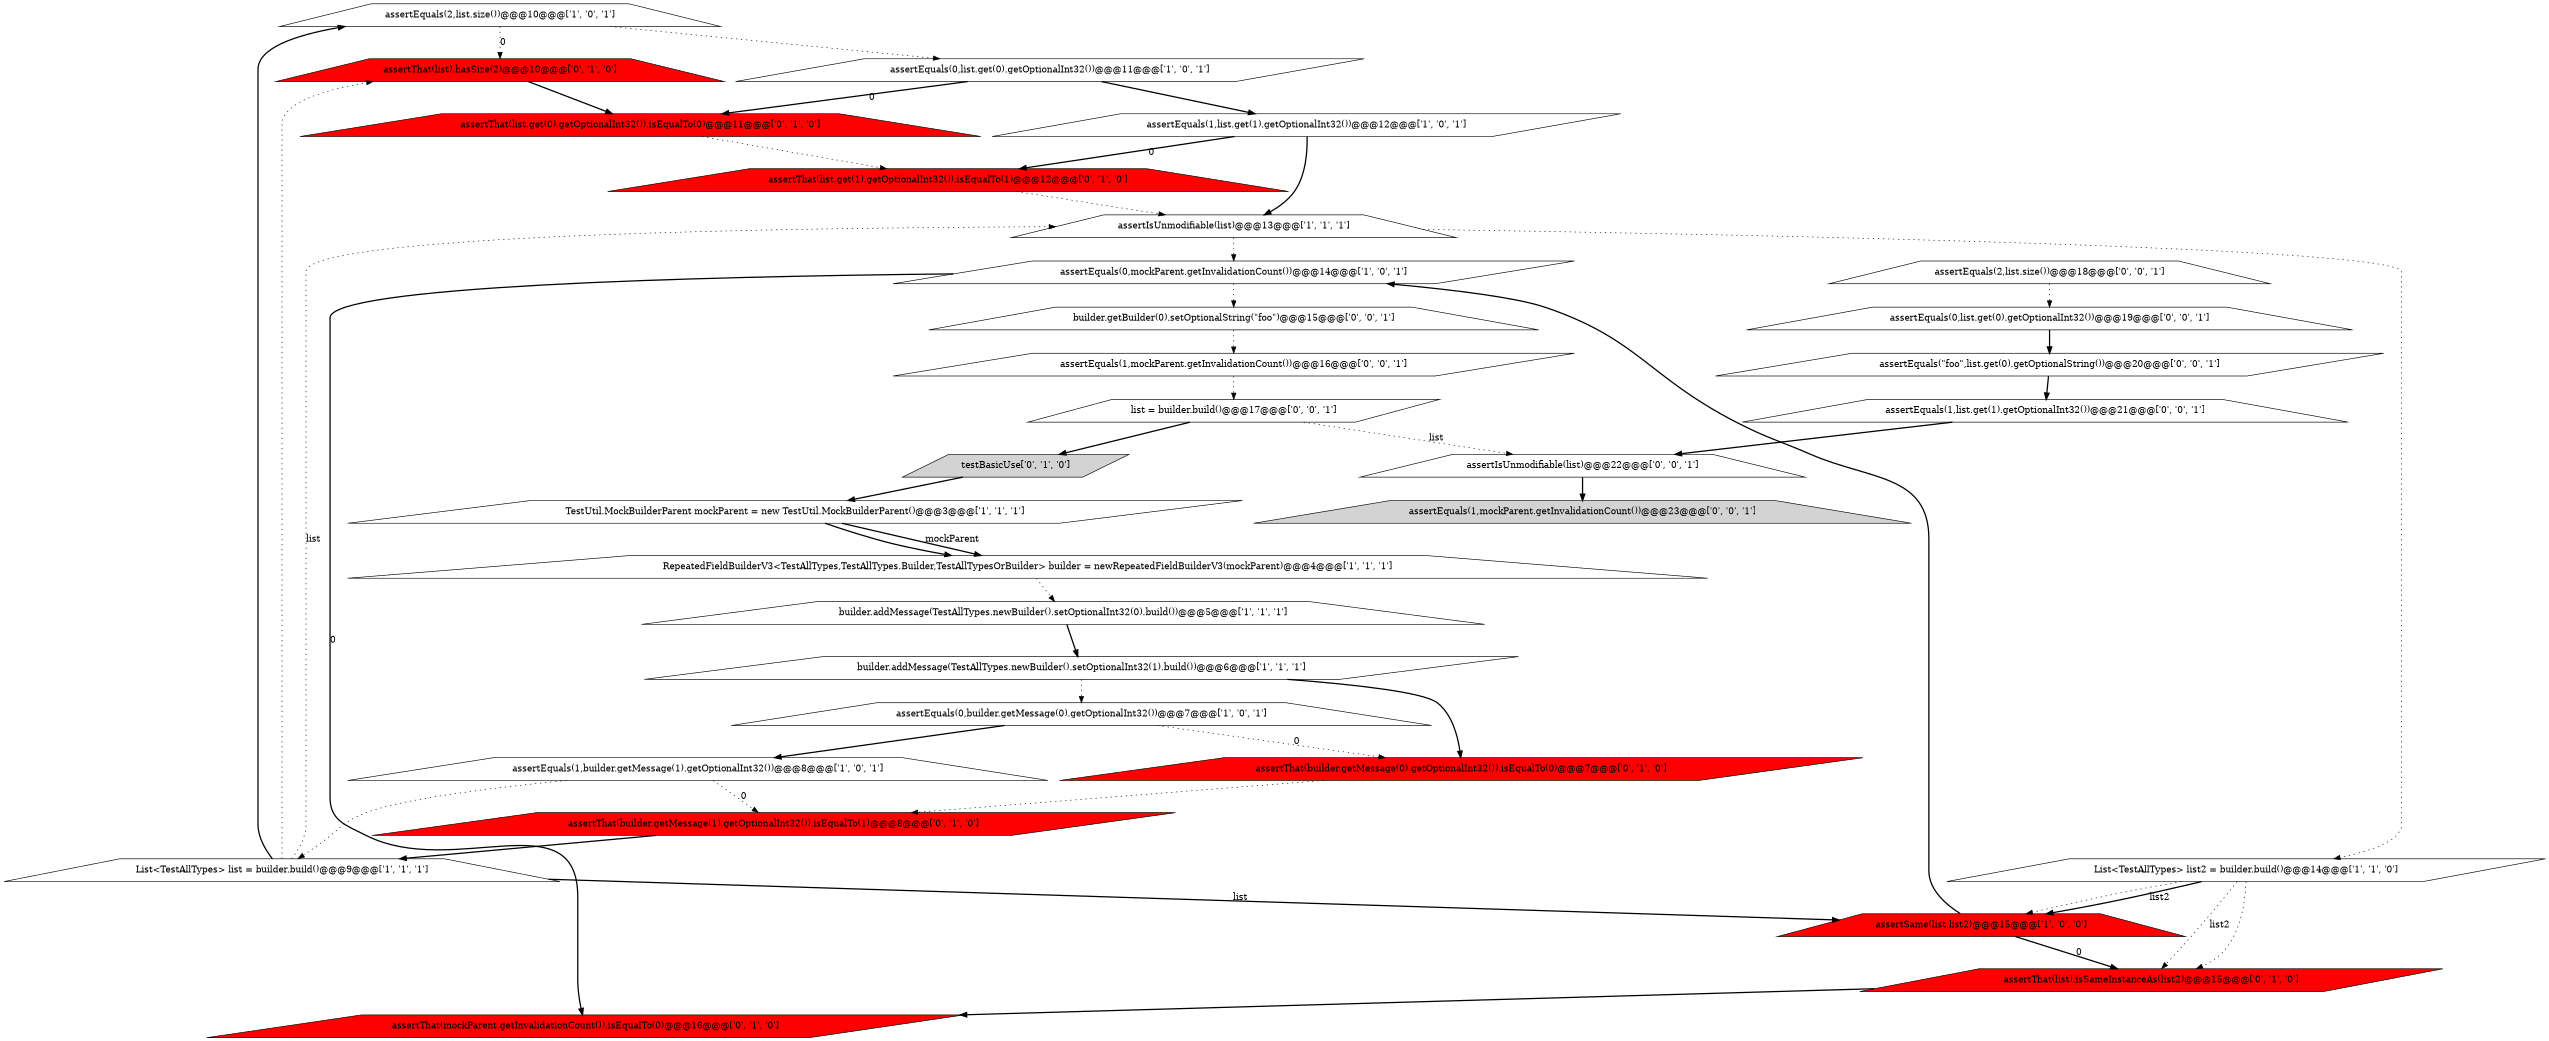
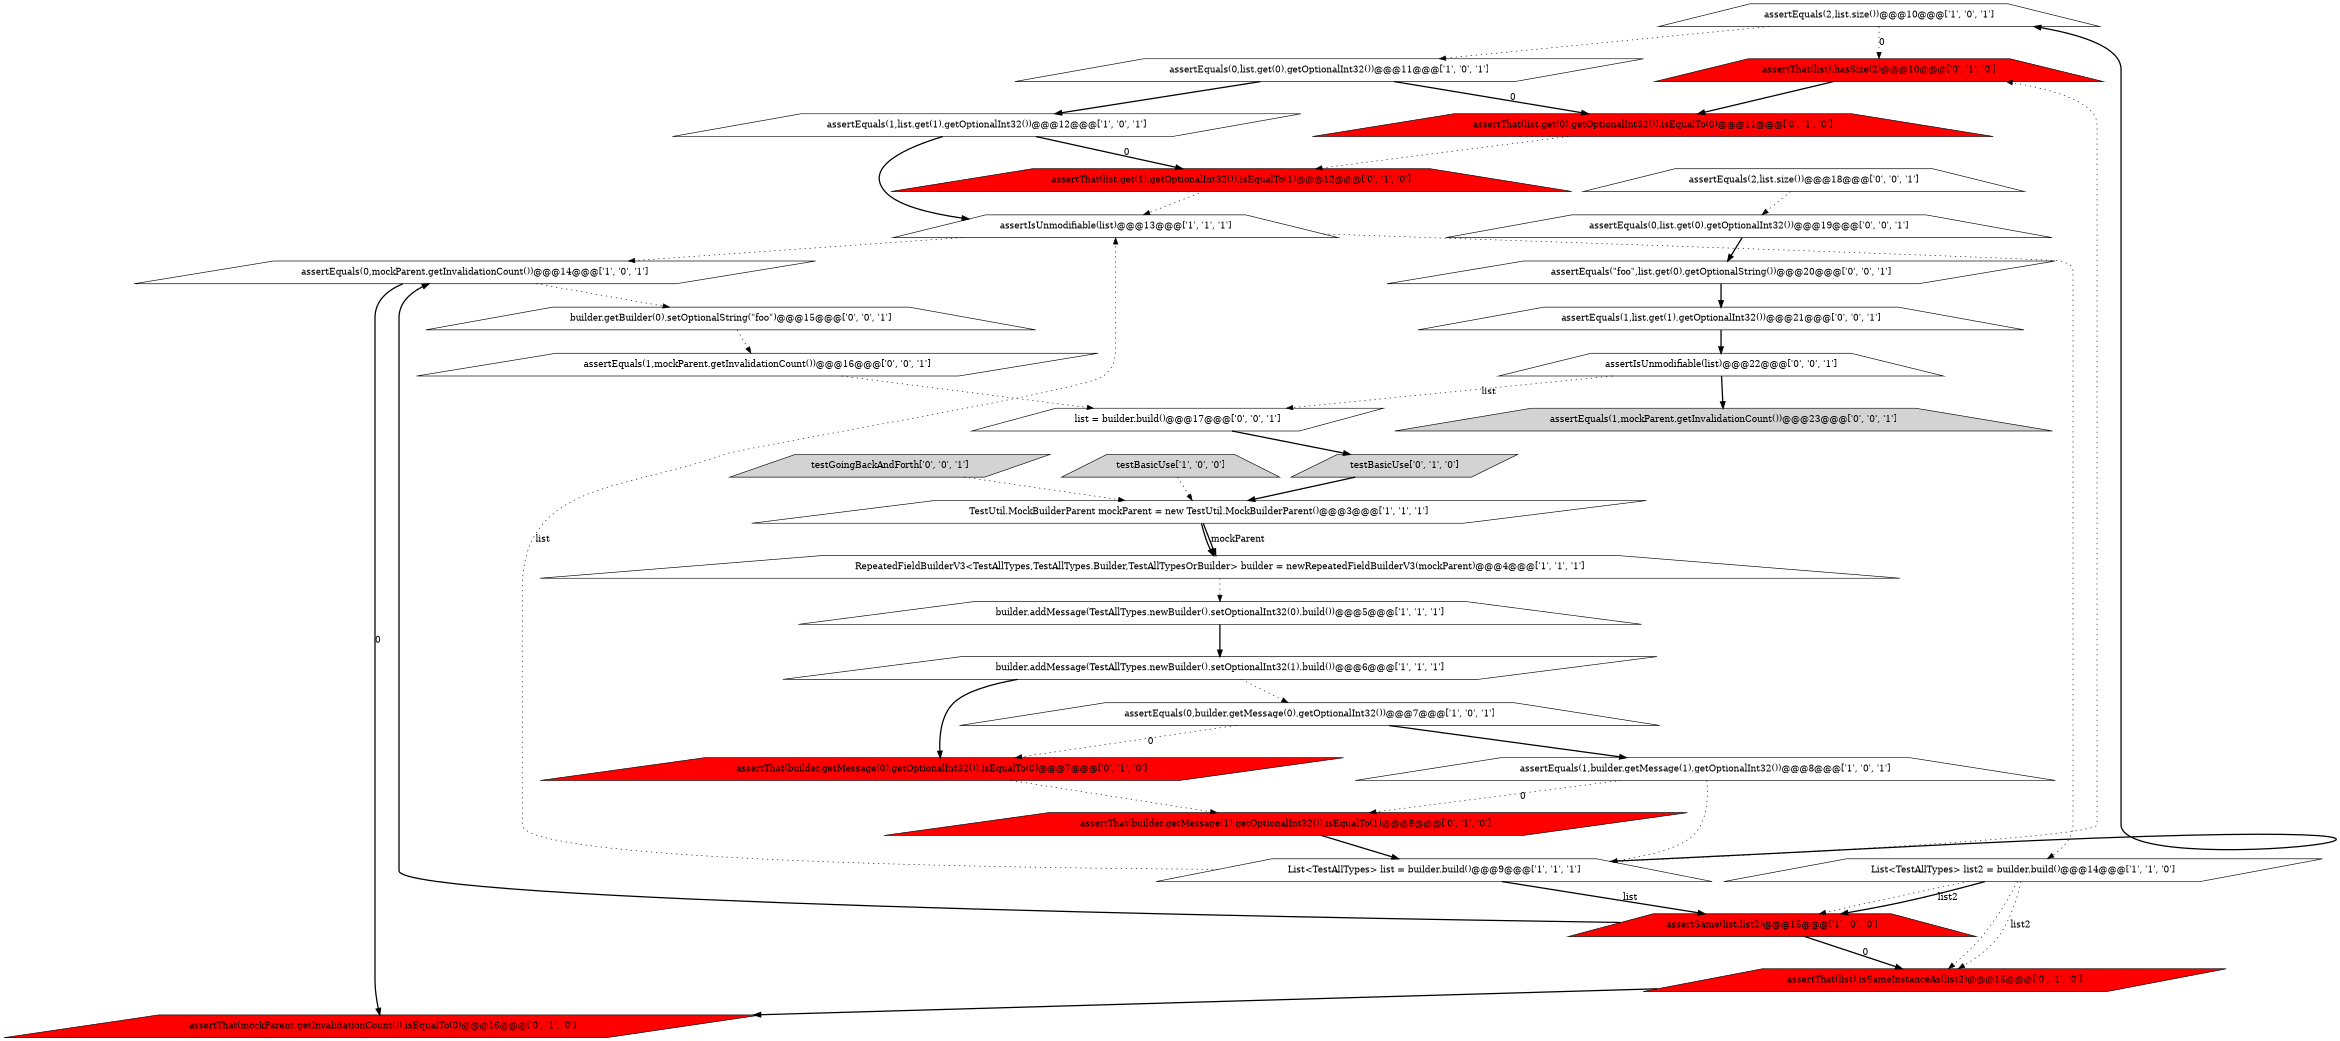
  digraph {
    node [fillcolor=white shape=trapezium style=filled]
    edge [style=dotted]
    n1 [label="assertEquals(2,list.size())@@@10@@@['1', '0', '1']"]
    n2 [fillcolor=red label="assertThat(list).hasSize(2)@@@10@@@['0', '1', '0']"]
    n3 [label="assertEquals(0,list.get(0).getOptionalInt32())@@@11@@@['1', '0', '1']" shape=parallelogram]
    n4 [fillcolor=red label="assertThat(list.get(0).getOptionalInt32()).isEqualTo(0)@@@11@@@['0', '1', '0']"]
    n5 [label="assertEquals(1,list.get(1).getOptionalInt32())@@@12@@@['1', '0', '1']" shape=parallelogram]
    n6 [fillcolor=red label="assertThat(list.get(1).getOptionalInt32()).isEqualTo(1)@@@12@@@['0', '1', '0']"]
    n7 [label="assertEquals(0,builder.getMessage(0).getOptionalInt32())@@@7@@@['1', '0', '1']"]
    n8 [label="assertEquals(1,builder.getMessage(1).getOptionalInt32())@@@8@@@['1', '0', '1']"]
    n9 [fillcolor=red label="assertThat(builder.getMessage(0).getOptionalInt32()).isEqualTo(0)@@@7@@@['0', '1', '0']" shape=parallelogram]
    n10 [label="List<TestAllTypes> list = builder.build()@@@9@@@['1', '1', '1']"]
    n11 [fillcolor=red label="assertThat(builder.getMessage(1).getOptionalInt32()).isEqualTo(1)@@@8@@@['0', '1', '0']" shape=parallelogram]
    n12 [label="assertIsUnmodifiable(list)@@@13@@@['1', '1', '1']"]
    n13 [fillcolor=red label="assertSame(list,list2)@@@15@@@['1', '0', '0']"]
    n14 [label="assertEquals(0,mockParent.getInvalidationCount())@@@14@@@['1', '0', '1']" shape=parallelogram]
    n15 [label="List<TestAllTypes> list2 = builder.build()@@@14@@@['1', '1', '0']" shape=parallelogram]
    n16 [fillcolor=red label="assertThat(list).isSameInstanceAs(list2)@@@15@@@['0', '1', '0']" shape=parallelogram]
    n17 [label="assertEquals(2,list.size())@@@18@@@['0', '0', '1']"]
    n18 [label="assertEquals(0,list.get(0).getOptionalInt32())@@@19@@@['0', '0', '1']"]
    n19 [label="assertEquals(\"foo\",list.get(0).getOptionalString())@@@20@@@['0', '0', '1']" shape=parallelogram]
    n20 [label="assertEquals(1,list.get(1).getOptionalInt32())@@@21@@@['0', '0', '1']"]
    n21 [label="RepeatedFieldBuilderV3<TestAllTypes,TestAllTypes.Builder,TestAllTypesOrBuilder> builder = newRepeatedFieldBuilderV3(mockParent)@@@4@@@['1', '1', '1']"]
    n22 [label="builder.addMessage(TestAllTypes.newBuilder().setOptionalInt32(0).build())@@@5@@@['1', '1', '1']"]
    n23 [label="builder.addMessage(TestAllTypes.newBuilder().setOptionalInt32(1).build())@@@6@@@['1', '1', '1']" shape=parallelogram]
    n24 [label="assertIsUnmodifiable(list)@@@22@@@['0', '0', '1']"]
    n25 [label="list = builder.build()@@@17@@@['0', '0', '1']" shape=parallelogram]
    n26 [fillcolor=lightgray label="testBasicUse['0', '1', '0']" shape=parallelogram]
    n27 [fillcolor=lightgray label="assertEquals(1,mockParent.getInvalidationCount())@@@23@@@['0', '0', '1']"]
    n28 [fillcolor=red label="assertThat(mockParent.getInvalidationCount()).isEqualTo(0)@@@16@@@['0', '1', '0']" shape=parallelogram]
    n29 [label="builder.getBuilder(0).setOptionalString(\"foo\")@@@15@@@['0', '0', '1']"]
    n30 [label="TestUtil.MockBuilderParent mockParent = new TestUtil.MockBuilderParent()@@@3@@@['1', '1', '1']" shape=parallelogram]
    n31 [label="assertEquals(1,mockParent.getInvalidationCount())@@@16@@@['0', '0', '1']" shape=parallelogram]
+   n32 [fillcolor=lightgray label="testGoingBackAndForth['0', '0', '1']" shape=parallelogram]
+   n33 [fillcolor=lightgray label="testBasicUse['1', '0', '0']"]
    n1 -> n2 [label=0]
    n1 -> n3
    n2 -> n4 [style=bold]
    n3 -> n4 [label=0 style=bold]
    n3 -> n5 [style=bold]
    n4 -> n6
    n5 -> n6 [label=0 style=bold]
    n5 -> n12 [style=bold]
    n6 -> n12
    n7 -> n8 [style=bold]
    n7 -> n9 [label=0]
    n8 -> n10
    n8 -> n11 [label=0]
    n9 -> n11
    n10 -> n1 [style=bold]
    n10 -> n2
    n10 -> n12 [label=list]
    n10 -> n13 [label=list style=bold]
    n11 -> n10 [style=bold]
    n12 -> n14
    n12 -> n15
    n13 -> n14 [style=bold]
    n13 -> n16 [label=0 style=bold]
    n14 -> n28 [label=0 style=bold]
    n14 -> n29
    n15 -> n13
    n15 -> n13 [label=list2 style=bold]
    n15 -> n16
    n15 -> n16 [label=list2]
    n16 -> n28 [style=bold]
    n17 -> n18
    n18 -> n19 [style=bold]
    n19 -> n20 [style=bold]
    n20 -> n24 [style=bold]
    n21 -> n22
    n22 -> n23 [style=bold]
    n23 -> n7
    n23 -> n9 [style=bold]
    n24 -> n27 [style=bold]
-   n25 -> n24 [label=list]
+   n24 -> n25 [label=list]
    n25 -> n26 [style=bold]
    n26 -> n30 [style=bold]
    n29 -> n31
    n30 -> n21 [label=mockParent style=bold]
    n30 -> n21 [style=bold]
    n31 -> n25
+   n32 -> n30
+   n33 -> n30
  }
